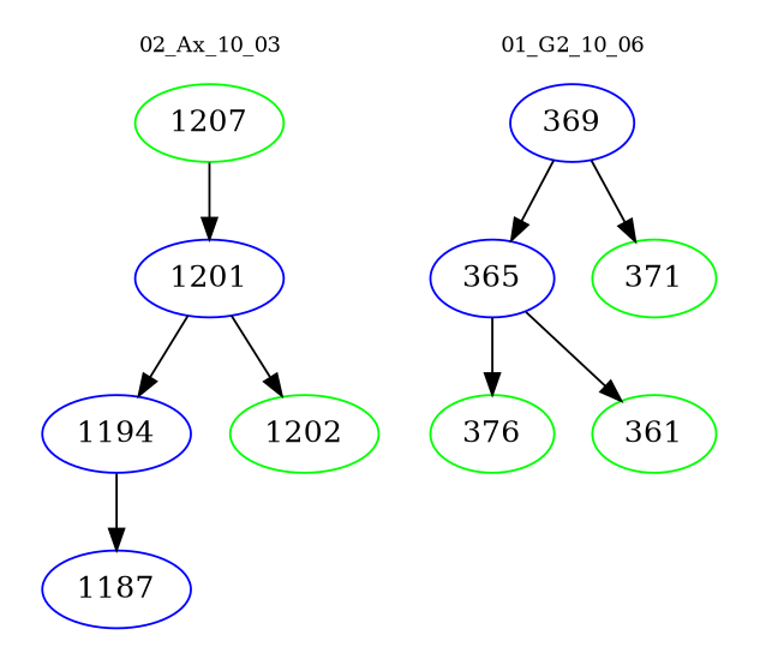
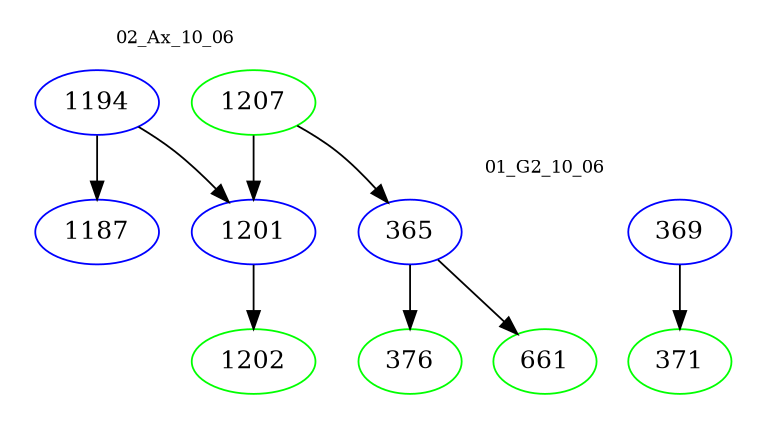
  digraph {
    fontname="DejaVu Serif"
    node [color=blue fontname="DejaVu Serif"]
    edge [color=black fontname="DejaVu Serif"]
    n1 [label=1201]
    n2 [label=1194]
    n3 [color=green label=1207]
    n4 [color=green label=1202]
    n5 [label=1187]
    n6 [label=369]
    n7 [label=365]
    n8 [color=green label=371]
    n9 [color=green label=376]
-   n10 [color=green label=361]
+   n10 [color=green label=661]
    subgraph cluster_1 {
      color=white
      fontsize=10
-     label="02_Ax_10_03"
+     label="02_Ax_10_06"
      n1
      n2
      n3
      n4
      n5
    }
    subgraph cluster_2 {
      color=white
      fontsize=10
      label="01_G2_10_06"
      n6
      n7
      n8
      n9
      n10
    }
-   n1 -> n2
+   n2 -> n1
    n1 -> n4
    n2 -> n5
    n3 -> n1
-   n6 -> n7
+   n3 -> n7
    n6 -> n8
    n7 -> n9
    n7 -> n10
  }
